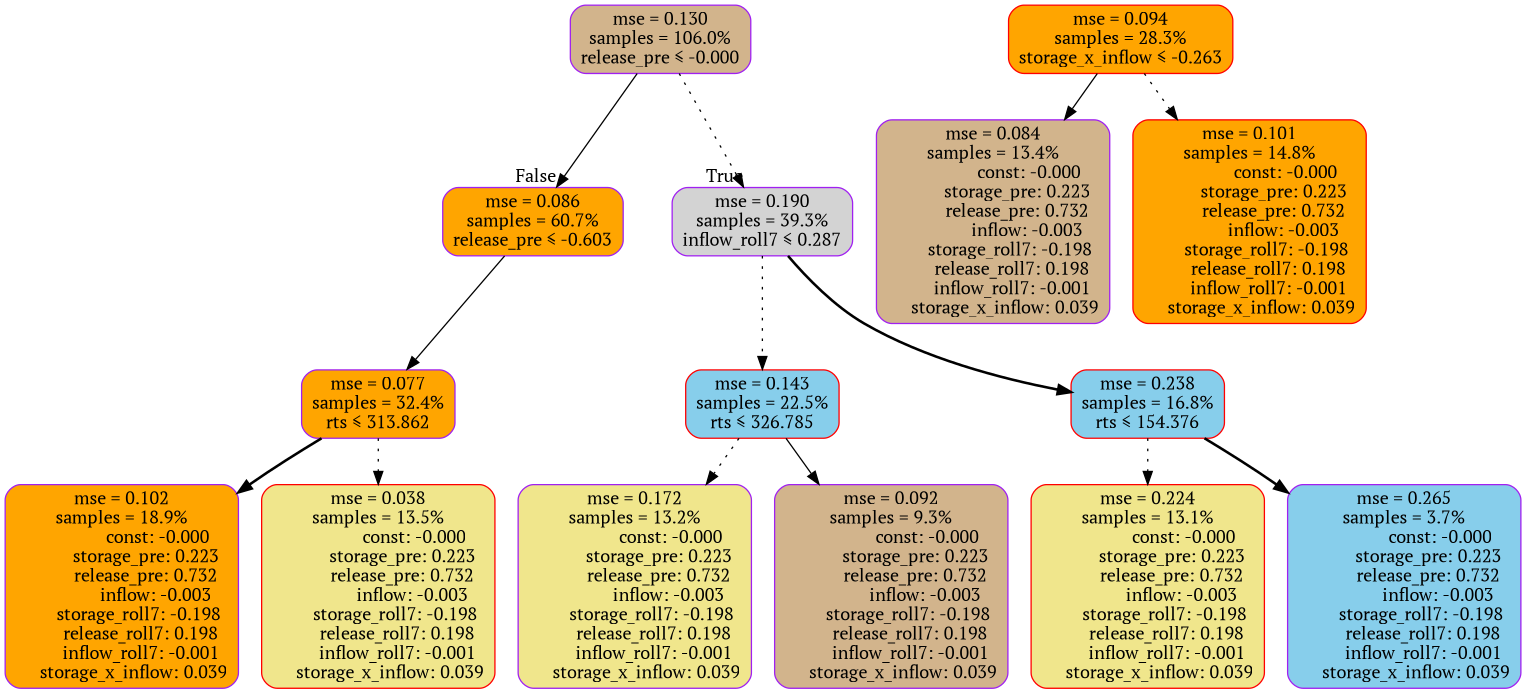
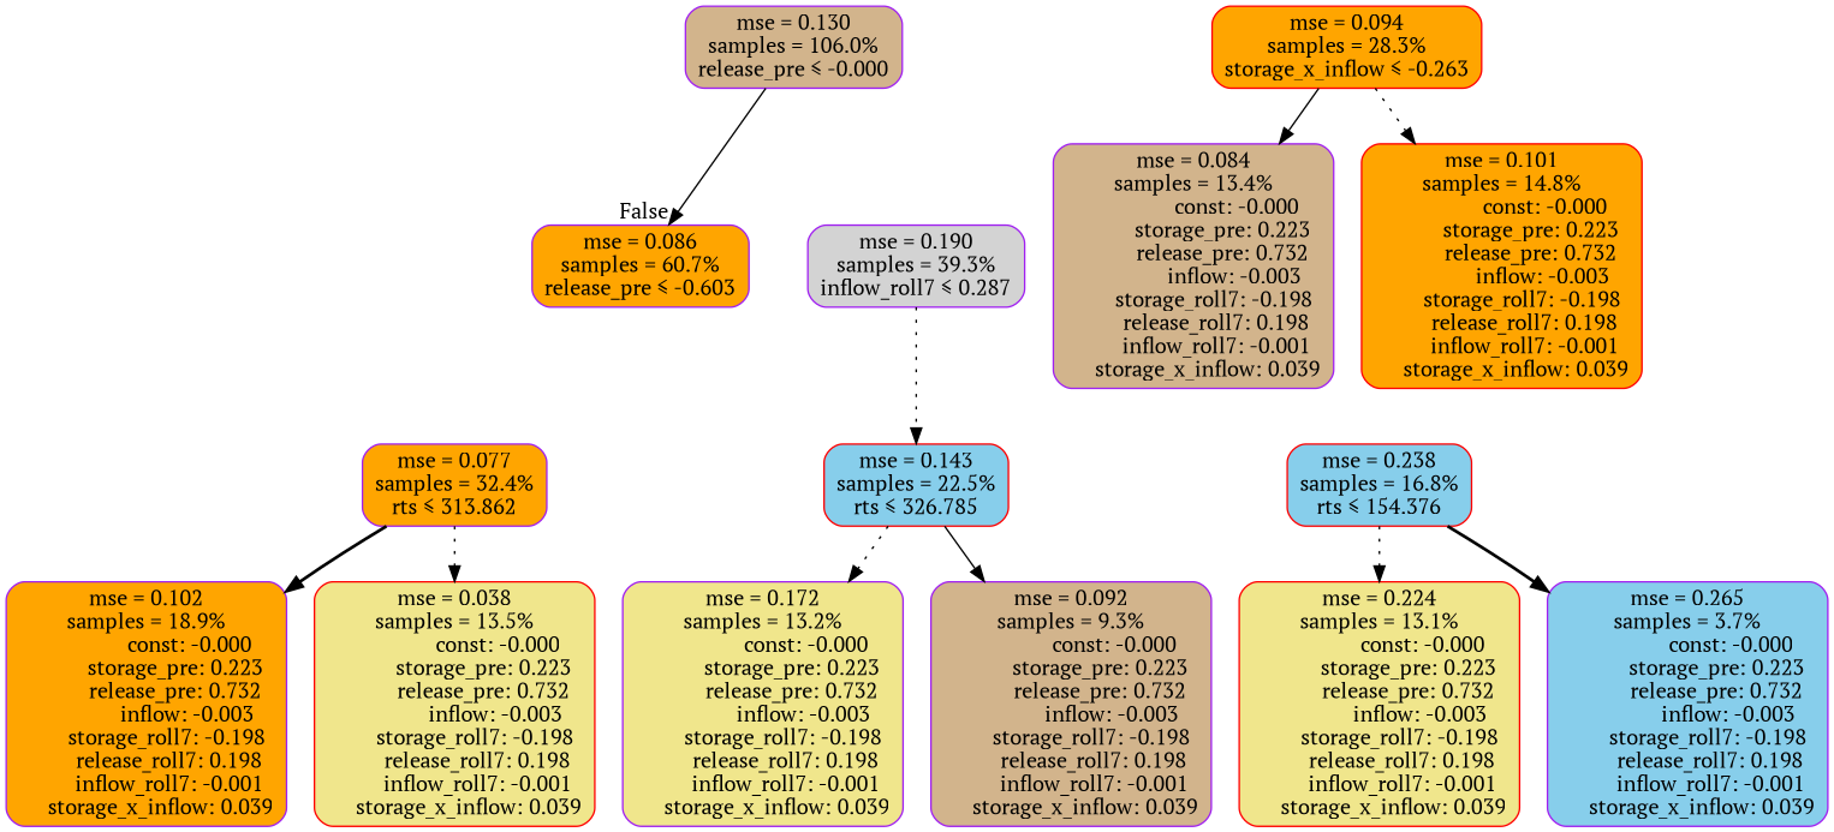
  digraph {
    fontname="PT Serif"
    node [color=purple fillcolor=orange fontname="PT Serif" shape=rectangle style="filled, rounded"]
    edge [fontname="PT Serif" style=dotted]
    n1 [fillcolor=tan label="mse = 0.130\nsamples = 106.0%\nrelease_pre &le; -0.000"]
    n2 [label="mse = 0.086\nsamples = 60.7%\nrelease_pre &le; -0.603"]
    n3 [fillcolor=lightgrey label="mse = 0.190\nsamples = 39.3%\ninflow_roll7 &le; 0.287"]
    n4 [label="mse = 0.077\nsamples = 32.4%\nrts &le; 313.862"]
    n5 [color=red fillcolor=skyblue label="mse = 0.143\nsamples = 22.5%\nrts &le; 326.785"]
    n6 [color=red fillcolor=skyblue label="mse = 0.238\nsamples = 16.8%\nrts &le; 154.376"]
    n7 [color=red label="mse = 0.094\nsamples = 28.3%\nstorage_x_inflow &le; -0.263"]
    n8 [fillcolor=tan label="mse = 0.084\nsamples = 13.4%\n               const: -0.000\n          storage_pre: 0.223\n          release_pre: 0.732\n              inflow: -0.003\n       storage_roll7: -0.198\n        release_roll7: 0.198\n        inflow_roll7: -0.001\n     storage_x_inflow: 0.039"]
    n9 [color=red label="mse = 0.101\nsamples = 14.8%\n               const: -0.000\n          storage_pre: 0.223\n          release_pre: 0.732\n              inflow: -0.003\n       storage_roll7: -0.198\n        release_roll7: 0.198\n        inflow_roll7: -0.001\n     storage_x_inflow: 0.039"]
    n10 [label="mse = 0.102\nsamples = 18.9%\n               const: -0.000\n          storage_pre: 0.223\n          release_pre: 0.732\n              inflow: -0.003\n       storage_roll7: -0.198\n        release_roll7: 0.198\n        inflow_roll7: -0.001\n     storage_x_inflow: 0.039"]
    n11 [color=red fillcolor=khaki label="mse = 0.038\nsamples = 13.5%\n               const: -0.000\n          storage_pre: 0.223\n          release_pre: 0.732\n              inflow: -0.003\n       storage_roll7: -0.198\n        release_roll7: 0.198\n        inflow_roll7: -0.001\n     storage_x_inflow: 0.039"]
    n12 [fillcolor=khaki label="mse = 0.172\nsamples = 13.2%\n               const: -0.000\n          storage_pre: 0.223\n          release_pre: 0.732\n              inflow: -0.003\n       storage_roll7: -0.198\n        release_roll7: 0.198\n        inflow_roll7: -0.001\n     storage_x_inflow: 0.039"]
    n13 [fillcolor=tan label="mse = 0.092\nsamples = 9.3%\n               const: -0.000\n          storage_pre: 0.223\n          release_pre: 0.732\n              inflow: -0.003\n       storage_roll7: -0.198\n        release_roll7: 0.198\n        inflow_roll7: -0.001\n     storage_x_inflow: 0.039"]
    n14 [color=red fillcolor=khaki label="mse = 0.224\nsamples = 13.1%\n               const: -0.000\n          storage_pre: 0.223\n          release_pre: 0.732\n              inflow: -0.003\n       storage_roll7: -0.198\n        release_roll7: 0.198\n        inflow_roll7: -0.001\n     storage_x_inflow: 0.039"]
    n15 [fillcolor=skyblue label="mse = 0.265\nsamples = 3.7%\n               const: -0.000\n          storage_pre: 0.223\n          release_pre: 0.732\n              inflow: -0.003\n       storage_roll7: -0.198\n        release_roll7: 0.198\n        inflow_roll7: -0.001\n     storage_x_inflow: 0.039"]
    n1 -> n2 [headlabel=False labelangle=45 labeldistance=2.5 style=solid]
-   n1 -> n3 [headlabel=True labelangle=-45 labeldistance=2.5]
-   n2 -> n4 [style=solid]
    n3 -> n5
-   n3 -> n6 [style=bold]
    n4 -> n10 [style=bold]
    n4 -> n11
    n5 -> n12
    n5 -> n13 [style=solid]
    n6 -> n14
    n6 -> n15 [style=bold]
    n7 -> n8 [style=solid]
    n7 -> n9
  }
